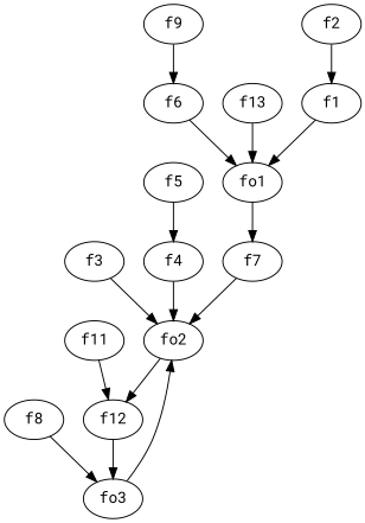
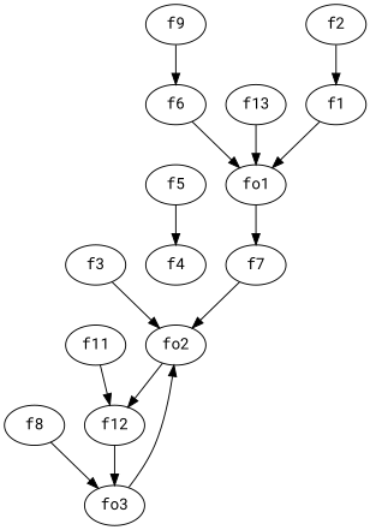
  strict digraph {
    fontname="Roboto Mono"
    node [fontname="Roboto Mono"]
    edge [fontname="Roboto Mono" weight=2]
    f1
    fo1
    f9
    f6
    f2
    f3
    fo2
    f12
    f4
    f5
    f7
    f8
    fo3
    n14 [label=f13]
    f11
    f1 -> fo1
    fo1 -> f7
    f9 -> f6
    f6 -> fo1
    f2 -> f1
    f3 -> fo2
    fo2 -> f12
    f12 -> fo3
-   f4 -> fo2
    f5 -> f4
    f7 -> fo2
    f8 -> fo3
    fo3 -> fo2
    n14 -> fo1
    f11 -> f12
  }
